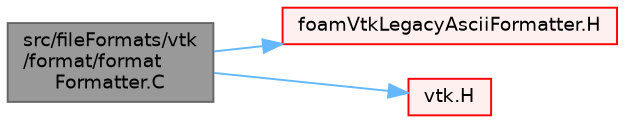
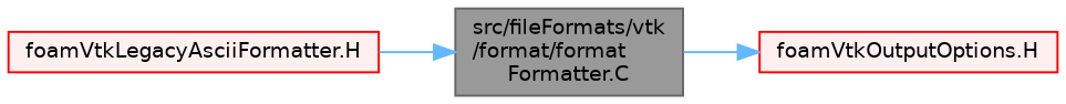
  digraph {
    rankdir=LR
    node [color=red fillcolor="#FFF0F0" fontname=Helvetica fontsize=10 shape=box style=filled]
    edge [color=steelblue1 fontname=Helvetica fontsize=10 labelfontname=Helvetica labelfontsize=10 style=solid]
    n1 [color=gray40 fillcolor=grey60 fontcolor=black height=0.2 label="src/fileFormats/vtk\l/format/format\lFormatter.C" width=0.4]
    n2 [height=0.2 label="foamVtkLegacyAsciiFormatter.H" width=0.4]
-   n3 [height=0.2 label="vtk.H" width=0.4]
-   n1 -> n2
+   n3 [height=0.2 label="foamVtkOutputOptions.H" width=0.4]
+   n2 -> n1
    n1 -> n3
  }
